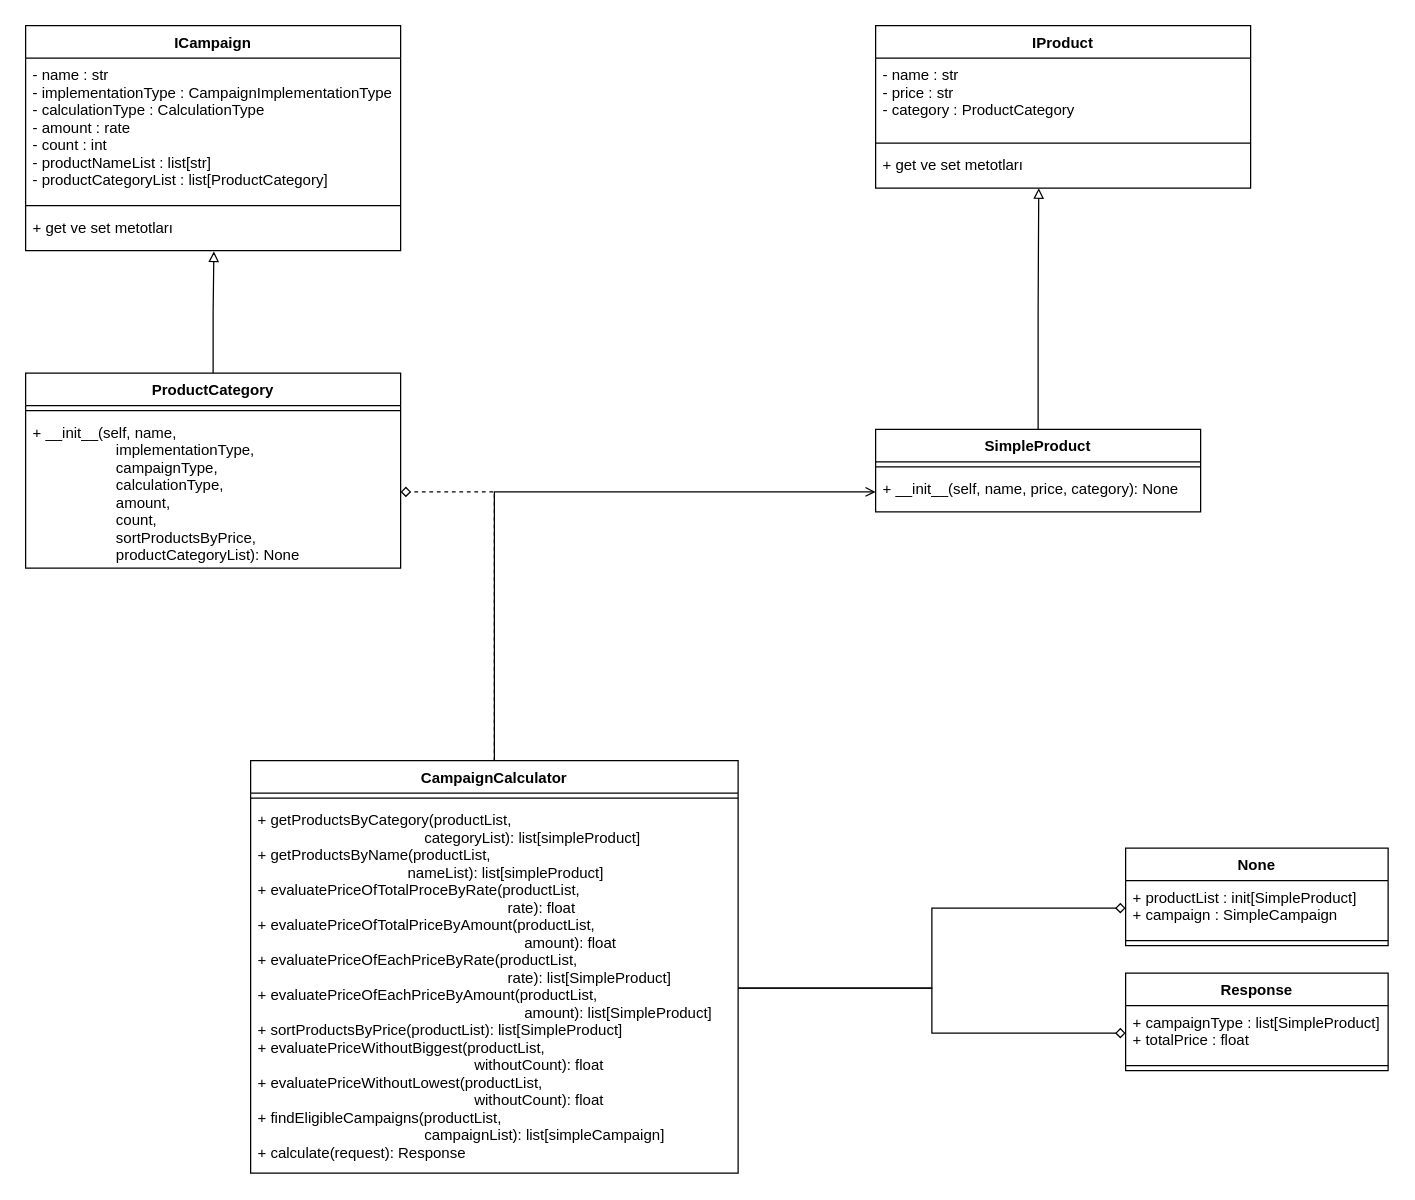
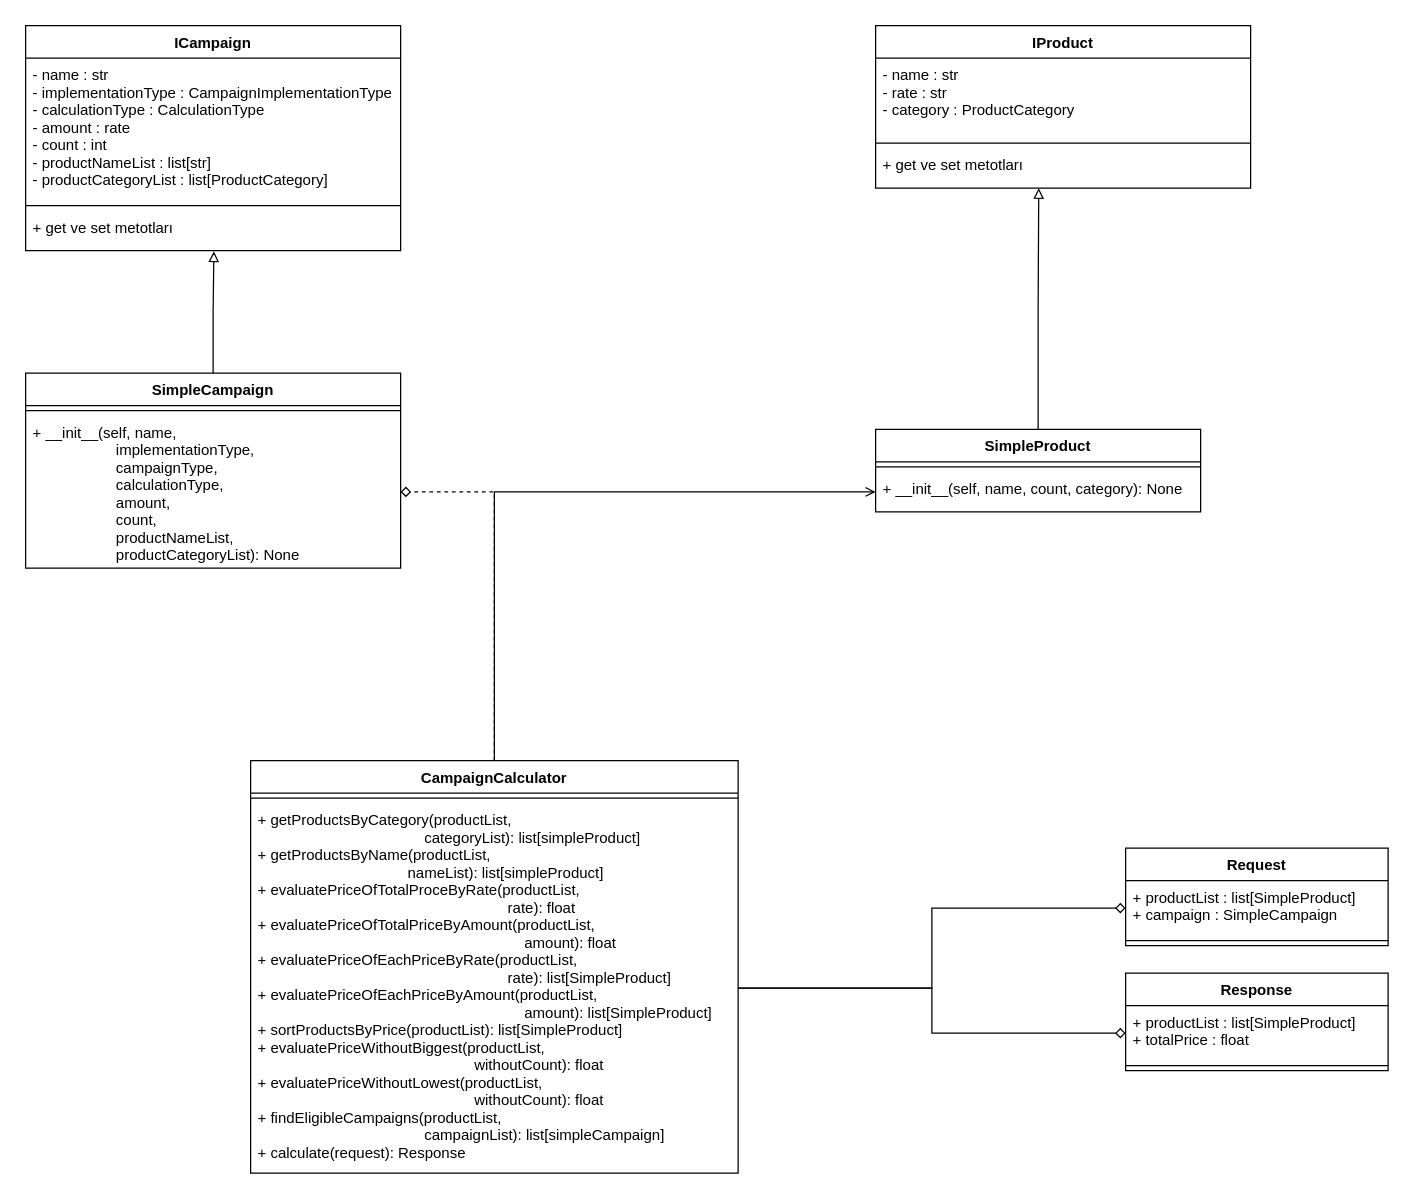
  <mxCell id="0" />
  <mxCell id="1" parent="0" />
  <mxCell id="2" style="edgeStyle=orthogonalEdgeStyle;rounded=0;orthogonalLoop=1;jettySize=auto;html=1;entryX=0.435;entryY=1;entryDx=0;entryDy=0;entryPerimeter=0;endArrow=block;endFill=0;" edge="1" parent="1" source="3" target="28"><mxGeometry relative="1" as="geometry" /></mxCell>
  <mxCell id="3" value="SimpleProduct" style="swimlane;fontStyle=1;align=center;verticalAlign=top;childLayout=stackLayout;horizontal=1;startSize=26;horizontalStack=0;resizeParent=1;resizeParentMax=0;resizeLast=0;collapsible=1;marginBottom=0;" vertex="1" parent="1"><mxGeometry x="700" y="343" width="260" height="66" as="geometry" /></mxCell>
  <mxCell id="4" value="" style="line;strokeWidth=1;fillColor=none;align=left;verticalAlign=middle;spacingTop=-1;spacingLeft=3;spacingRight=3;rotatable=0;labelPosition=right;points=[];portConstraint=eastwest;" vertex="1" parent="3"><mxGeometry y="26" width="260" height="8" as="geometry" /></mxCell>
- <mxCell id="5" value="+ __init__(self, name, price, category): None" style="text;strokeColor=none;fillColor=none;align=left;verticalAlign=top;spacingLeft=4;spacingRight=4;overflow=hidden;rotatable=0;points=[[0,0.5],[1,0.5]];portConstraint=eastwest;" vertex="1" parent="3"><mxGeometry y="34" width="260" height="32" as="geometry" /></mxCell>
+ <mxCell id="5" value="+ __init__(self, name, count, category): None" style="text;strokeColor=none;fillColor=none;align=left;verticalAlign=top;spacingLeft=4;spacingRight=4;overflow=hidden;rotatable=0;points=[[0,0.5],[1,0.5]];portConstraint=eastwest;" vertex="1" parent="3"><mxGeometry y="34" width="260" height="32" as="geometry" /></mxCell>
  <mxCell id="6" style="edgeStyle=orthogonalEdgeStyle;rounded=0;orthogonalLoop=1;jettySize=auto;html=1;entryX=0.502;entryY=1.018;entryDx=0;entryDy=0;entryPerimeter=0;endArrow=block;endFill=0;" edge="1" parent="1" source="7" target="24"><mxGeometry relative="1" as="geometry" /></mxCell>
- <mxCell id="7" value="ProductCategory" style="swimlane;fontStyle=1;align=center;verticalAlign=top;childLayout=stackLayout;horizontal=1;startSize=26;horizontalStack=0;resizeParent=1;resizeParentMax=0;resizeLast=0;collapsible=1;marginBottom=0;" vertex="1" parent="1"><mxGeometry x="20" y="298" width="300" height="156" as="geometry" /></mxCell>
+ <mxCell id="7" value="SimpleCampaign" style="swimlane;fontStyle=1;align=center;verticalAlign=top;childLayout=stackLayout;horizontal=1;startSize=26;horizontalStack=0;resizeParent=1;resizeParentMax=0;resizeLast=0;collapsible=1;marginBottom=0;" vertex="1" parent="1"><mxGeometry x="20" y="298" width="300" height="156" as="geometry" /></mxCell>
  <mxCell id="8" value="" style="line;strokeWidth=1;fillColor=none;align=left;verticalAlign=middle;spacingTop=-1;spacingLeft=3;spacingRight=3;rotatable=0;labelPosition=right;points=[];portConstraint=eastwest;" vertex="1" parent="7"><mxGeometry y="26" width="300" height="8" as="geometry" /></mxCell>
- <mxCell id="9" value="+ __init__(self, name, &#10;                    implementationType, &#10;                    campaignType, &#10;                    calculationType, &#10;                    amount, &#10;                    count, &#10;                    sortProductsByPrice, &#10;                    productCategoryList): None" style="text;strokeColor=none;fillColor=none;align=left;verticalAlign=top;spacingLeft=4;spacingRight=4;overflow=hidden;rotatable=0;points=[[0,0.5],[1,0.5]];portConstraint=eastwest;" vertex="1" parent="7"><mxGeometry y="34" width="300" height="122" as="geometry" /></mxCell>
+ <mxCell id="9" value="+ __init__(self, name, &#10;                    implementationType, &#10;                    campaignType, &#10;                    calculationType, &#10;                    amount, &#10;                    count, &#10;                    productNameList, &#10;                    productCategoryList): None" style="text;strokeColor=none;fillColor=none;align=left;verticalAlign=top;spacingLeft=4;spacingRight=4;overflow=hidden;rotatable=0;points=[[0,0.5],[1,0.5]];portConstraint=eastwest;" vertex="1" parent="7"><mxGeometry y="34" width="300" height="122" as="geometry" /></mxCell>
  <mxCell id="10" style="edgeStyle=orthogonalEdgeStyle;rounded=0;orthogonalLoop=1;jettySize=auto;html=1;entryX=1;entryY=0.5;entryDx=0;entryDy=0;endArrow=diamond;endFill=0;dashed=1;" edge="1" parent="1" source="12" target="9"><mxGeometry relative="1" as="geometry" /></mxCell>
  <mxCell id="11" style="edgeStyle=orthogonalEdgeStyle;rounded=0;orthogonalLoop=1;jettySize=auto;html=1;entryX=0;entryY=0.5;entryDx=0;entryDy=0;endArrow=open;endFill=0;" edge="1" parent="1" source="12" target="5"><mxGeometry relative="1" as="geometry" /></mxCell>
  <mxCell id="12" value="CampaignCalculator" style="swimlane;fontStyle=1;align=center;verticalAlign=top;childLayout=stackLayout;horizontal=1;startSize=26;horizontalStack=0;resizeParent=1;resizeParentMax=0;resizeLast=0;collapsible=1;marginBottom=0;" vertex="1" parent="1"><mxGeometry x="200" y="608" width="390" height="330" as="geometry" /></mxCell>
  <mxCell id="13" value="" style="line;strokeWidth=1;fillColor=none;align=left;verticalAlign=middle;spacingTop=-1;spacingLeft=3;spacingRight=3;rotatable=0;labelPosition=right;points=[];portConstraint=eastwest;" vertex="1" parent="12"><mxGeometry y="26" width="390" height="8" as="geometry" /></mxCell>
  <mxCell id="14" value="+ getProductsByCategory(productList,&#10;                                        categoryList): list[simpleProduct]&#10;+ getProductsByName(productList,&#10;                                    nameList): list[simpleProduct]&#10;+ evaluatePriceOfTotalProceByRate(productList,&#10;                                                            rate): float&#10;+ evaluatePriceOfTotalPriceByAmount(productList,            &#10;                                                                amount): float&#10;+ evaluatePriceOfEachPriceByRate(productList,&#10;                                                            rate): list[SimpleProduct]&#10;+ evaluatePriceOfEachPriceByAmount(productList,&#10;                                                                amount): list[SimpleProduct]&#10;+ sortProductsByPrice(productList): list[SimpleProduct]&#10;+ evaluatePriceWithoutBiggest(productList,&#10;                                                    withoutCount): float&#10;+ evaluatePriceWithoutLowest(productList,&#10;                                                    withoutCount): float&#10;+ findEligibleCampaigns(productList, &#10;                                        campaignList): list[simpleCampaign]&#10;+ calculate(request): Response" style="text;strokeColor=none;fillColor=none;align=left;verticalAlign=top;spacingLeft=4;spacingRight=4;overflow=hidden;rotatable=0;points=[[0,0.5],[1,0.5]];portConstraint=eastwest;" vertex="1" parent="12"><mxGeometry y="34" width="390" height="296" as="geometry" /></mxCell>
- <mxCell id="15" value="None" style="swimlane;fontStyle=1;align=center;verticalAlign=top;childLayout=stackLayout;horizontal=1;startSize=26;horizontalStack=0;resizeParent=1;resizeParentMax=0;resizeLast=0;collapsible=1;marginBottom=0;" vertex="1" parent="1"><mxGeometry x="900" y="678" width="210" height="78" as="geometry" /></mxCell>
- <mxCell id="16" value="+ productList : init[SimpleProduct]&#10;+ campaign : SimpleCampaign" style="text;strokeColor=none;fillColor=none;align=left;verticalAlign=top;spacingLeft=4;spacingRight=4;overflow=hidden;rotatable=0;points=[[0,0.5],[1,0.5]];portConstraint=eastwest;" vertex="1" parent="15"><mxGeometry y="26" width="210" height="44" as="geometry" /></mxCell>
+ <mxCell id="15" value="Request" style="swimlane;fontStyle=1;align=center;verticalAlign=top;childLayout=stackLayout;horizontal=1;startSize=26;horizontalStack=0;resizeParent=1;resizeParentMax=0;resizeLast=0;collapsible=1;marginBottom=0;" vertex="1" parent="1"><mxGeometry x="900" y="678" width="210" height="78" as="geometry" /></mxCell>
+ <mxCell id="16" value="+ productList : list[SimpleProduct]&#10;+ campaign : SimpleCampaign" style="text;strokeColor=none;fillColor=none;align=left;verticalAlign=top;spacingLeft=4;spacingRight=4;overflow=hidden;rotatable=0;points=[[0,0.5],[1,0.5]];portConstraint=eastwest;" vertex="1" parent="15"><mxGeometry y="26" width="210" height="44" as="geometry" /></mxCell>
  <mxCell id="17" value="" style="line;strokeWidth=1;fillColor=none;align=left;verticalAlign=middle;spacingTop=-1;spacingLeft=3;spacingRight=3;rotatable=0;labelPosition=right;points=[];portConstraint=eastwest;" vertex="1" parent="15"><mxGeometry y="70" width="210" height="8" as="geometry" /></mxCell>
  <mxCell id="18" value="Response" style="swimlane;fontStyle=1;align=center;verticalAlign=top;childLayout=stackLayout;horizontal=1;startSize=26;horizontalStack=0;resizeParent=1;resizeParentMax=0;resizeLast=0;collapsible=1;marginBottom=0;" vertex="1" parent="1"><mxGeometry x="900" y="778" width="210" height="78" as="geometry" /></mxCell>
- <mxCell id="19" value="+ campaignType : list[SimpleProduct]&#10;+ totalPrice : float" style="text;strokeColor=none;fillColor=none;align=left;verticalAlign=top;spacingLeft=4;spacingRight=4;overflow=hidden;rotatable=0;points=[[0,0.5],[1,0.5]];portConstraint=eastwest;" vertex="1" parent="18"><mxGeometry y="26" width="210" height="44" as="geometry" /></mxCell>
+ <mxCell id="19" value="+ productList : list[SimpleProduct]&#10;+ totalPrice : float" style="text;strokeColor=none;fillColor=none;align=left;verticalAlign=top;spacingLeft=4;spacingRight=4;overflow=hidden;rotatable=0;points=[[0,0.5],[1,0.5]];portConstraint=eastwest;" vertex="1" parent="18"><mxGeometry y="26" width="210" height="44" as="geometry" /></mxCell>
  <mxCell id="20" value="" style="line;strokeWidth=1;fillColor=none;align=left;verticalAlign=middle;spacingTop=-1;spacingLeft=3;spacingRight=3;rotatable=0;labelPosition=right;points=[];portConstraint=eastwest;" vertex="1" parent="18"><mxGeometry y="70" width="210" height="8" as="geometry" /></mxCell>
  <mxCell id="21" value="ICampaign" style="swimlane;fontStyle=1;align=center;verticalAlign=top;childLayout=stackLayout;horizontal=1;startSize=26;horizontalStack=0;resizeParent=1;resizeParentMax=0;resizeLast=0;collapsible=1;marginBottom=0;" vertex="1" parent="1"><mxGeometry x="20" y="20" width="300" height="180" as="geometry" /></mxCell>
  <mxCell id="22" value="- name : str&#10;- implementationType : CampaignImplementationType&#10;- calculationType : CalculationType&#10;- amount : rate&#10;- count : int&#10;- productNameList : list[str]&#10;- productCategoryList : list[ProductCategory]" style="text;strokeColor=none;fillColor=none;align=left;verticalAlign=top;spacingLeft=4;spacingRight=4;overflow=hidden;rotatable=0;points=[[0,0.5],[1,0.5]];portConstraint=eastwest;" vertex="1" parent="21"><mxGeometry y="26" width="300" height="114" as="geometry" /></mxCell>
  <mxCell id="23" value="" style="line;strokeWidth=1;fillColor=none;align=left;verticalAlign=middle;spacingTop=-1;spacingLeft=3;spacingRight=3;rotatable=0;labelPosition=right;points=[];portConstraint=eastwest;" vertex="1" parent="21"><mxGeometry y="140" width="300" height="8" as="geometry" /></mxCell>
  <mxCell id="24" value="+ get ve set metotları" style="text;strokeColor=none;fillColor=none;align=left;verticalAlign=top;spacingLeft=4;spacingRight=4;overflow=hidden;rotatable=0;points=[[0,0.5],[1,0.5]];portConstraint=eastwest;" vertex="1" parent="21"><mxGeometry y="148" width="300" height="32" as="geometry" /></mxCell>
  <mxCell id="25" value="IProduct" style="swimlane;fontStyle=1;align=center;verticalAlign=top;childLayout=stackLayout;horizontal=1;startSize=26;horizontalStack=0;resizeParent=1;resizeParentMax=0;resizeLast=0;collapsible=1;marginBottom=0;" vertex="1" parent="1"><mxGeometry x="700" y="20" width="300" height="130" as="geometry" /></mxCell>
- <mxCell id="26" value="- name : str&#10;- price : str&#10;- category : ProductCategory" style="text;strokeColor=none;fillColor=none;align=left;verticalAlign=top;spacingLeft=4;spacingRight=4;overflow=hidden;rotatable=0;points=[[0,0.5],[1,0.5]];portConstraint=eastwest;" vertex="1" parent="25"><mxGeometry y="26" width="300" height="64" as="geometry" /></mxCell>
+ <mxCell id="26" value="- name : str&#10;- rate : str&#10;- category : ProductCategory" style="text;strokeColor=none;fillColor=none;align=left;verticalAlign=top;spacingLeft=4;spacingRight=4;overflow=hidden;rotatable=0;points=[[0,0.5],[1,0.5]];portConstraint=eastwest;" vertex="1" parent="25"><mxGeometry y="26" width="300" height="64" as="geometry" /></mxCell>
  <mxCell id="27" value="" style="line;strokeWidth=1;fillColor=none;align=left;verticalAlign=middle;spacingTop=-1;spacingLeft=3;spacingRight=3;rotatable=0;labelPosition=right;points=[];portConstraint=eastwest;" vertex="1" parent="25"><mxGeometry y="90" width="300" height="8" as="geometry" /></mxCell>
  <mxCell id="28" value="+ get ve set metotları" style="text;strokeColor=none;fillColor=none;align=left;verticalAlign=top;spacingLeft=4;spacingRight=4;overflow=hidden;rotatable=0;points=[[0,0.5],[1,0.5]];portConstraint=eastwest;" vertex="1" parent="25"><mxGeometry y="98" width="300" height="32" as="geometry" /></mxCell>
  <mxCell id="29" style="edgeStyle=orthogonalEdgeStyle;rounded=0;orthogonalLoop=1;jettySize=auto;html=1;entryX=0;entryY=0.5;entryDx=0;entryDy=0;endArrow=diamond;endFill=0;" edge="1" parent="1" source="14" target="16"><mxGeometry relative="1" as="geometry" /></mxCell>
  <mxCell id="30" style="edgeStyle=orthogonalEdgeStyle;rounded=0;orthogonalLoop=1;jettySize=auto;html=1;entryX=0;entryY=0.5;entryDx=0;entryDy=0;endArrow=diamond;endFill=0;" edge="1" parent="1" source="14" target="19"><mxGeometry relative="1" as="geometry" /></mxCell>
